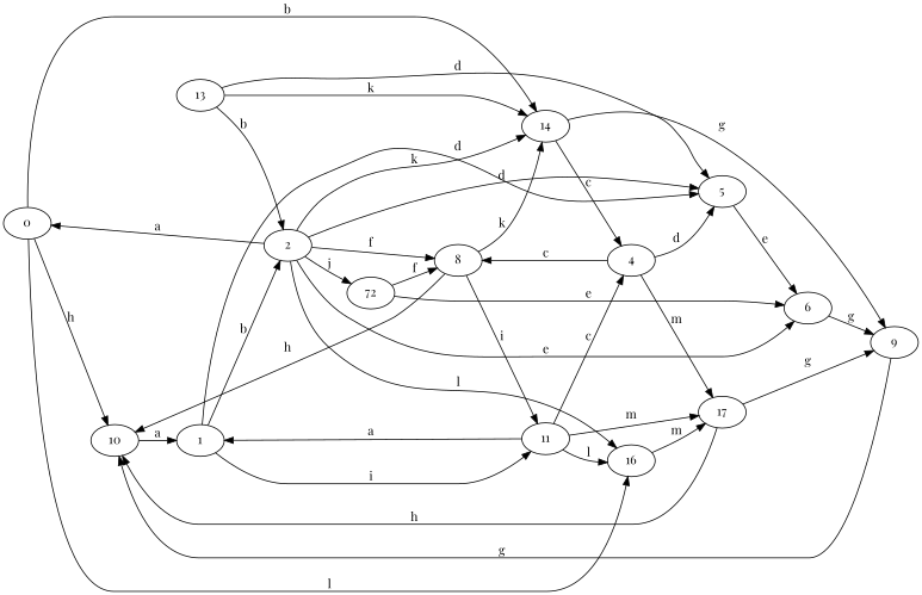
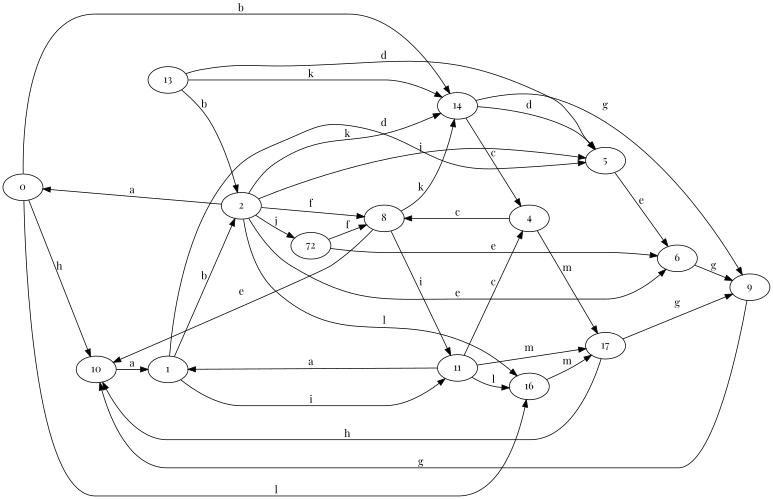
  strict digraph {
    fontname="Playfair Display"
    rankdir=LR
    node [fontname="Playfair Display"]
    edge [fontname="Playfair Display"]
    0
    10
    16
    14
    2
    5
    6
    8
    n9 [label=72]
    1
    17
    11
    4
    9
    13
    0 -> 10 [label=h]
    0 -> 16 [label=l]
    0 -> 14 [label=b]
    10 -> 1 [label=a]
    16 -> 17 [label=m]
    14 -> 4 [label=c]
    14 -> 9 [label=g]
    2 -> 0 [label=a]
    2 -> 16 [label=l]
    2 -> 14 [label=k]
-   2 -> 5 [label=d]
+   2 -> 5 [label=j]
    2 -> 6 [label=e]
    2 -> 8 [label=f]
    2 -> n9 [label=j]
    5 -> 6 [label=e]
    6 -> 9 [label=g]
-   8 -> 10 [label=h]
+   8 -> 10 [label=e]
    8 -> 14 [label=k]
    8 -> 11 [label=i]
    n9 -> 6 [label=e]
    n9 -> 8 [label=f]
    1 -> 2 [label=b]
    1 -> 5 [label=d]
    1 -> 11 [label=i]
    17 -> 10 [label=h]
    17 -> 9 [label=g]
    11 -> 16 [label=l]
    11 -> 1 [label=a]
    11 -> 17 [label=m]
    11 -> 4 [label=c]
-   4 -> 5 [label=d]
+   14 -> 5 [label=d]
    4 -> 8 [label=c]
    4 -> 17 [label=m]
    9 -> 10 [label=g]
    13 -> 14 [label=k]
    13 -> 2 [label=b]
    13 -> 5 [label=d]
  }
